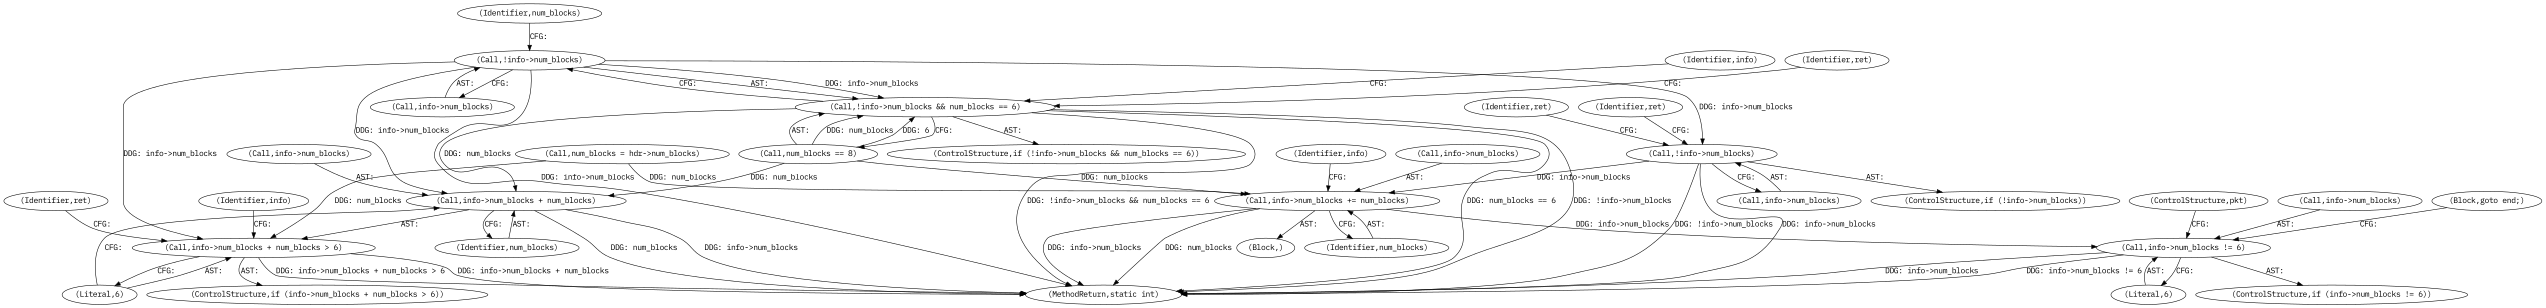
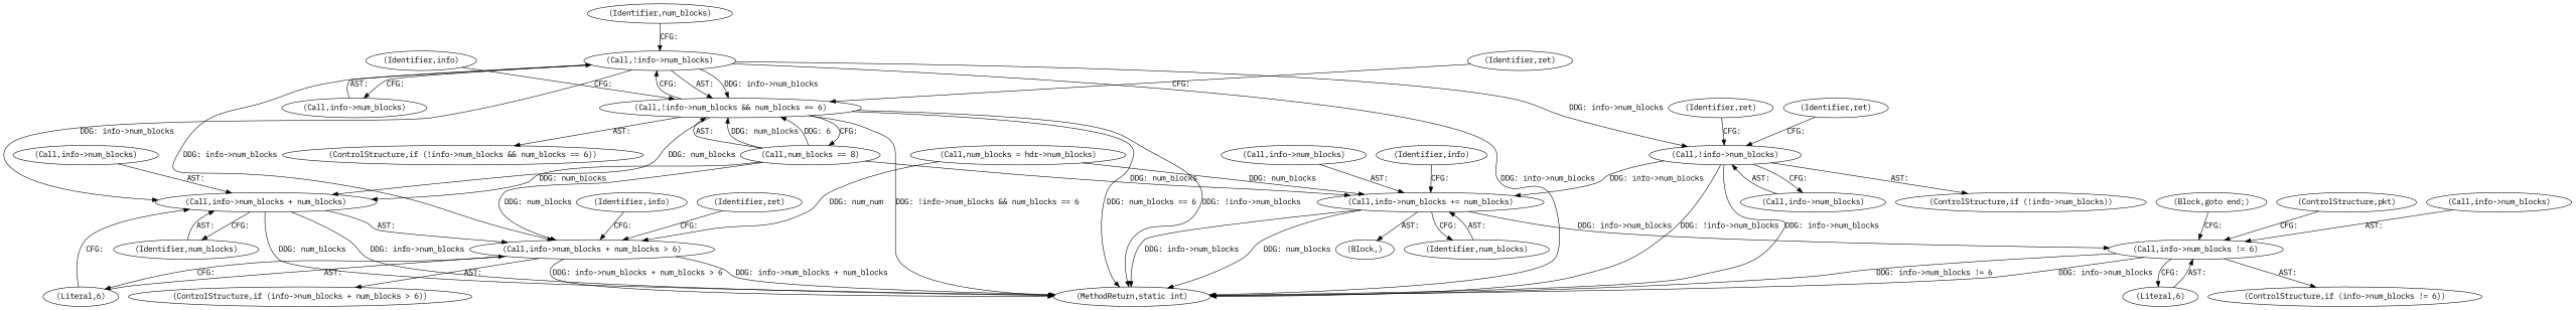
  digraph {
    fontname="IBM Plex Mono"
    node [fontname="IBM Plex Mono"]
    edge [fontname="IBM Plex Mono"]
    n1 [label="(Call,!info->num_blocks)"]
    n2 [label="(Call,!info->num_blocks && num_blocks == 6)"]
    n3 [label="(Call,info->num_blocks + num_blocks > 6)"]
    n4 [label="(Call,info->num_blocks + num_blocks)"]
    n5 [label="(Call,!info->num_blocks)"]
    n6 [label="(MethodReturn,static int)"]
    n7 [label="(Call,info->num_blocks)"]
    n8 [label="(Call,num_blocks == 8)"]
    n9 [label="(ControlStructure,if (!info->num_blocks && num_blocks == 6))"]
    n10 [label="(ControlStructure,if (info->num_blocks + num_blocks > 6))"]
    n11 [label="(Literal,6)"]
    n12 [label="(Identifier,num_blocks)"]
    n13 [label="(Call,info->num_blocks += num_blocks)"]
    n14 [label="(Call,info->num_blocks)"]
    n15 [label="(ControlStructure,if (!info->num_blocks))"]
    n16 [label="(Call,info->num_blocks != 6)"]
    n17 [label="(Block,)"]
    n18 [label="(Identifier,num_blocks)"]
    n19 [label="(Literal,6)"]
    n20 [label="(ControlStructure,if (info->num_blocks != 6))"]
    n21 [label="(ControlStructure,pkt)"]
    n22 [label="(Identifier,ret)"]
    n23 [label="(Call,info->num_blocks)"]
    n24 [label="(Identifier,num_blocks)"]
    n25 [label="(Identifier,info)"]
    n26 [label="(Identifier,ret)"]
    n27 [label="(Call,info->num_blocks)"]
    n28 [label="(Call,info->num_blocks)"]
    n29 [label="(Identifier,info)"]
    n30 [label="(Identifier,ret)"]
    n31 [label="(Identifier,info)"]
    n32 [label="(Block,goto end;)"]
    n33 [label="(Identifier,ret)"]
    n34 [label="(Call,num_blocks = hdr->num_blocks)"]
    n1 -> n2 [label="AST: "]
    n1 -> n2 [label="DDG: info->num_blocks"]
    n1 -> n3 [label="DDG: info->num_blocks"]
    n1 -> n4 [label="DDG: info->num_blocks"]
    n1 -> n5 [label="DDG: info->num_blocks"]
    n1 -> n6 [label="DDG: info->num_blocks"]
    n1 -> n7 [label="CFG: "]
    n2 -> n1 [label="CFG: "]
    n2 -> n4 [label="DDG: num_blocks"]
    n2 -> n6 [label="DDG: num_blocks == 6"]
    n2 -> n6 [label="DDG: !info->num_blocks"]
    n2 -> n6 [label="DDG: !info->num_blocks && num_blocks == 6"]
    n2 -> n8 [label="CFG: "]
    n2 -> n9 [label="AST: "]
    n3 -> n6 [label="DDG: info->num_blocks + num_blocks > 6"]
    n3 -> n6 [label="DDG: info->num_blocks + num_blocks"]
    n3 -> n10 [label="AST: "]
    n3 -> n11 [label="CFG: "]
    n4 -> n3 [label="AST: "]
    n4 -> n6 [label="DDG: info->num_blocks"]
    n4 -> n6 [label="DDG: num_blocks"]
    n4 -> n12 [label="CFG: "]
    n5 -> n6 [label="DDG: info->num_blocks"]
    n5 -> n6 [label="DDG: !info->num_blocks"]
    n5 -> n13 [label="DDG: info->num_blocks"]
    n5 -> n14 [label="CFG: "]
    n5 -> n15 [label="AST: "]
    n7 -> n1 [label="AST: "]
    n8 -> n2 [label="AST: "]
    n8 -> n2 [label="DDG: num_blocks"]
    n8 -> n2 [label="DDG: 6"]
+   n8 -> n3 [label="DDG: num_blocks"]
    n8 -> n4 [label="DDG: num_blocks"]
    n8 -> n13 [label="DDG: num_blocks"]
    n11 -> n3 [label="AST: "]
    n11 -> n4 [label="CFG: "]
    n12 -> n4 [label="AST: "]
    n13 -> n6 [label="DDG: num_blocks"]
    n13 -> n6 [label="DDG: info->num_blocks"]
    n13 -> n16 [label="DDG: info->num_blocks"]
    n13 -> n17 [label="AST: "]
    n13 -> n18 [label="CFG: "]
    n14 -> n5 [label="AST: "]
    n16 -> n6 [label="DDG: info->num_blocks"]
    n16 -> n6 [label="DDG: info->num_blocks != 6"]
    n16 -> n19 [label="CFG: "]
    n16 -> n20 [label="AST: "]
    n18 -> n13 [label="AST: "]
    n19 -> n16 [label="AST: "]
    n21 -> n16 [label="CFG: "]
    n22 -> n5 [label="CFG: "]
    n23 -> n4 [label="AST: "]
    n24 -> n1 [label="CFG: "]
    n25 -> n3 [label="CFG: "]
    n26 -> n3 [label="CFG: "]
    n27 -> n16 [label="AST: "]
    n28 -> n13 [label="AST: "]
    n29 -> n2 [label="CFG: "]
    n30 -> n5 [label="CFG: "]
    n31 -> n13 [label="CFG: "]
    n32 -> n16 [label="CFG: "]
    n33 -> n2 [label="CFG: "]
-   n34 -> n3 [label="DDG: num_blocks"]
+   n34 -> n3 [label="DDG: num_num"]
    n34 -> n13 [label="DDG: num_blocks"]
  }
